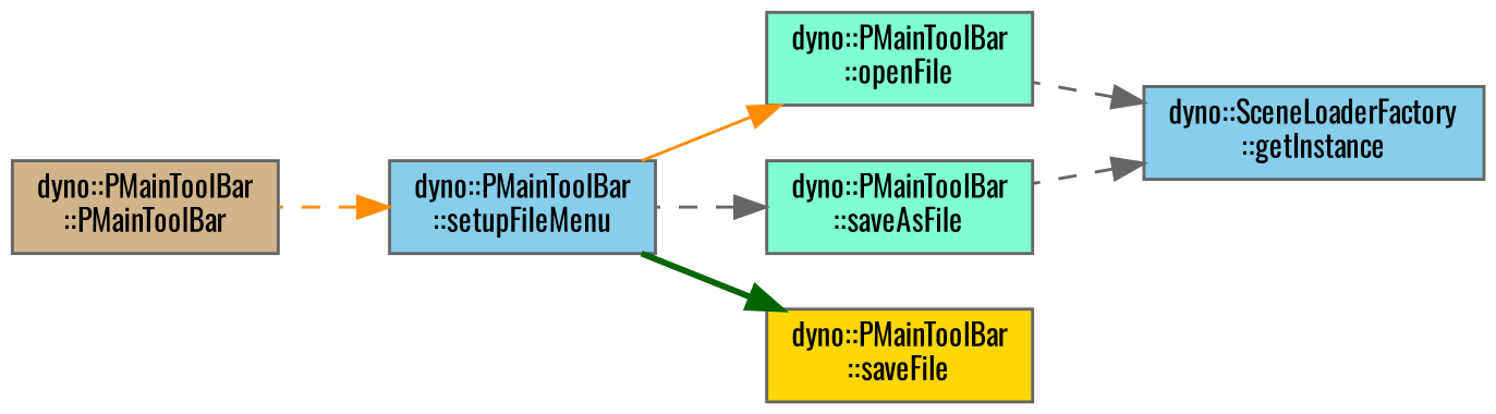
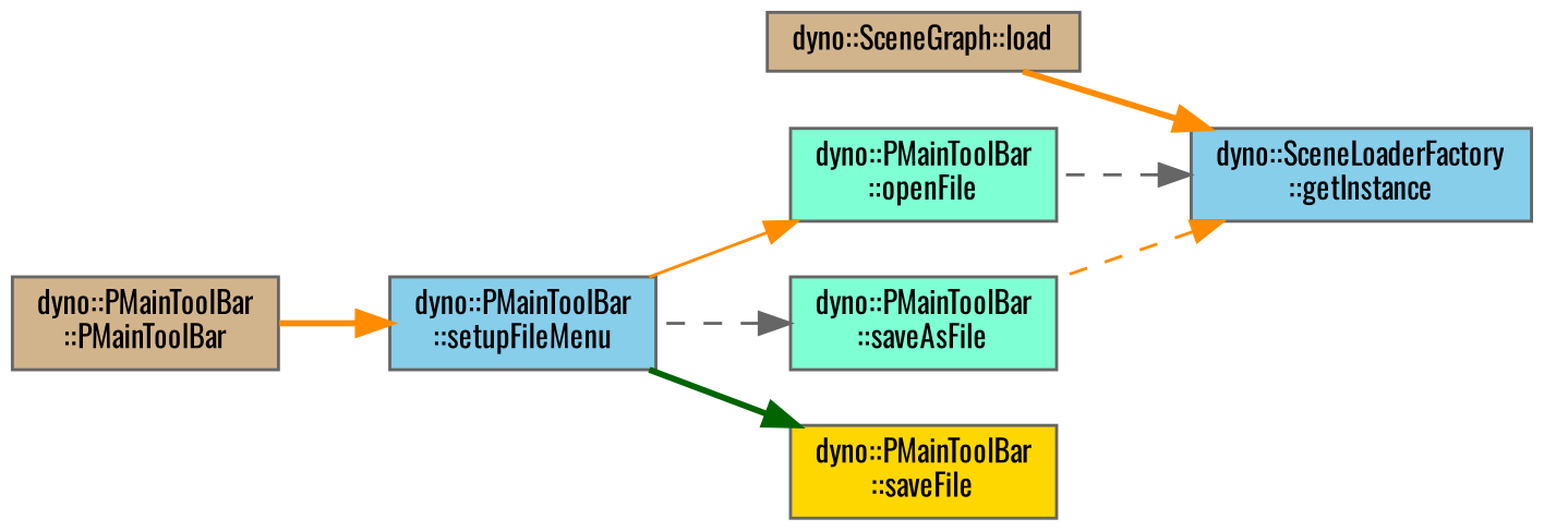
  digraph {
    fontname=Oswald
    rankdir=RL
    node [color=grey40 fillcolor=skyblue fontname=Oswald fontsize=10 shape=box style=filled]
    edge [color=darkorange dir=back fontname=Oswald fontsize=10 labelfontname=Helvetica labelfontsize=10 style=dashed]
    n1 [color=gray40 fontcolor=black height=0.2 label="dyno::SceneLoaderFactory\l::getInstance" width=0.4]
+   n2 [fillcolor=tan height=0.2 label="dyno::SceneGraph::load" width=0.4]
    n3 [fillcolor=aquamarine height=0.2 label="dyno::PMainToolBar\l::openFile" width=0.4]
    n4 [fillcolor=aquamarine height=0.2 label="dyno::PMainToolBar\l::saveAsFile" width=0.4]
    n5 [height=0.2 label="dyno::PMainToolBar\l::setupFileMenu" width=0.4]
    n6 [fillcolor=gold height=0.2 label="dyno::PMainToolBar\l::saveFile" width=0.4]
    n7 [fillcolor=tan height=0.2 label="dyno::PMainToolBar\l::PMainToolBar" width=0.4]
+   n1 -> n2 [style=bold]
    n1 -> n3 [color=gray40]
-   n1 -> n4 [color=gray40]
+   n1 -> n4
    n3 -> n5 [style=solid]
    n4 -> n5 [color=gray40]
-   n5 -> n7
+   n5 -> n7 [style=bold]
    n6 -> n5 [color=darkgreen style=bold]
  }
